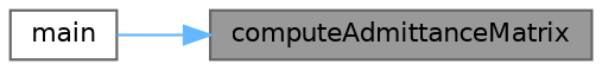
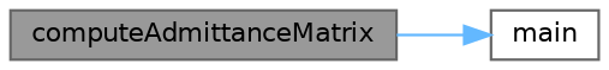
  digraph {
    rankdir=RL
    node [fontname=Helvetica fontsize=10 shape=box style=filled]
    n1 [color=gray40 fillcolor=grey60 fontcolor=black height=0.2 label=computeAdmittanceMatrix width=0.4]
    n2 [color=grey40 fillcolor=white height=0.2 label=main width=0.4]
-   n1 -> n2 [color=steelblue1 dir=back fontname=Helvetica fontsize=10 labelfontname=Helvetica labelfontsize=10 style=solid]
+   n2 -> n1 [color=steelblue1 dir=back fontname=Helvetica fontsize=10 labelfontname=Helvetica labelfontsize=10 style=solid]
  }
